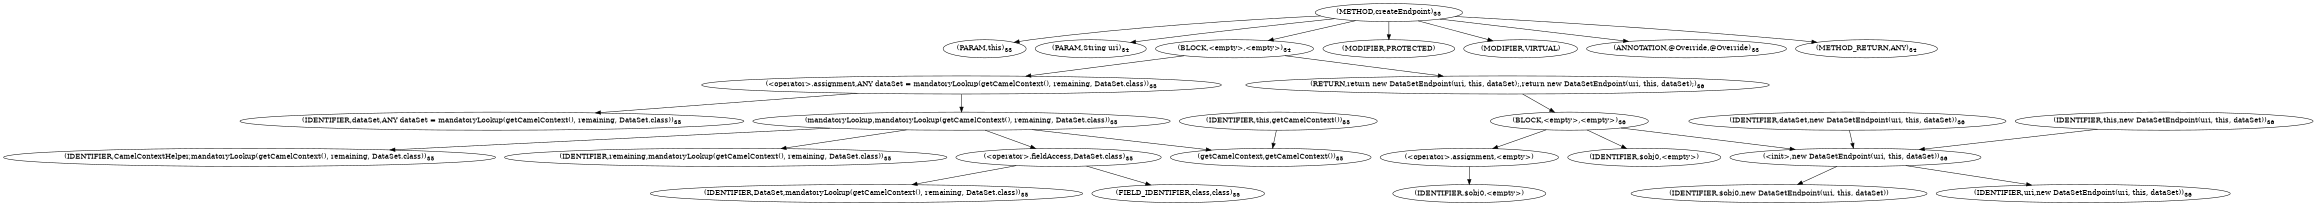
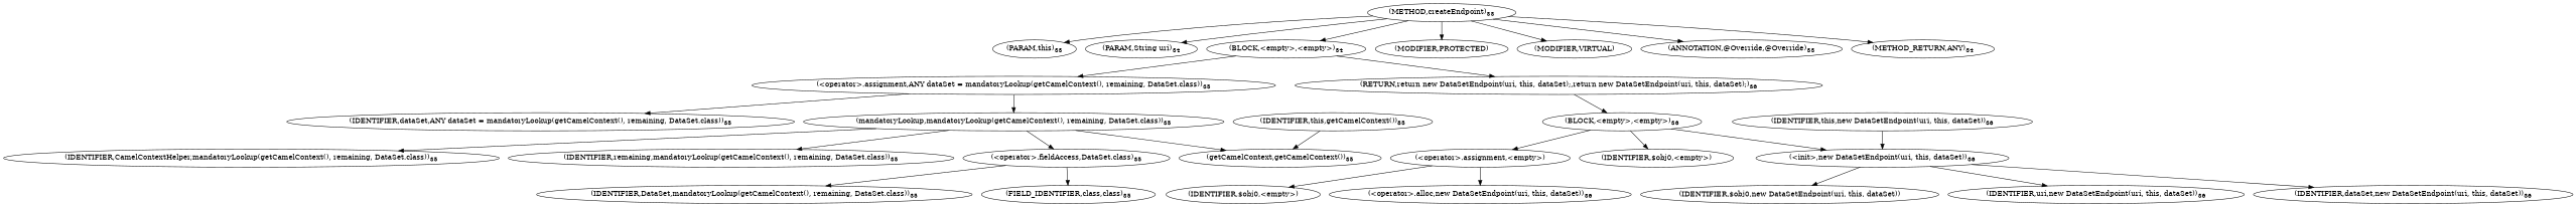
  digraph {
    n1 [label=<(METHOD,createEndpoint)<SUB>33</SUB>>]
    n2 [label=<(PARAM,this)<SUB>33</SUB>>]
    n3 [label=<(PARAM,String uri)<SUB>34</SUB>>]
    n4 [label=<(BLOCK,&lt;empty&gt;,&lt;empty&gt;)<SUB>34</SUB>>]
    n5 [label=<(MODIFIER,PROTECTED)>]
    n6 [label=<(MODIFIER,VIRTUAL)>]
    n7 [label=<(ANNOTATION,@Override,@Override)<SUB>33</SUB>>]
    n8 [label=<(METHOD_RETURN,ANY)<SUB>34</SUB>>]
    n9 [label=<(&lt;operator&gt;.assignment,ANY dataSet = mandatoryLookup(getCamelContext(), remaining, DataSet.class))<SUB>35</SUB>>]
    n10 [label=<(RETURN,return new DataSetEndpoint(uri, this, dataSet);,return new DataSetEndpoint(uri, this, dataSet);)<SUB>36</SUB>>]
    n11 [label=<(IDENTIFIER,dataSet,ANY dataSet = mandatoryLookup(getCamelContext(), remaining, DataSet.class))<SUB>35</SUB>>]
    n12 [label=<(mandatoryLookup,mandatoryLookup(getCamelContext(), remaining, DataSet.class))<SUB>35</SUB>>]
    n13 [label=<(BLOCK,&lt;empty&gt;,&lt;empty&gt;)<SUB>36</SUB>>]
    n14 [label=<(IDENTIFIER,CamelContextHelper,mandatoryLookup(getCamelContext(), remaining, DataSet.class))<SUB>35</SUB>>]
    n15 [label=<(getCamelContext,getCamelContext())<SUB>35</SUB>>]
    n16 [label=<(IDENTIFIER,remaining,mandatoryLookup(getCamelContext(), remaining, DataSet.class))<SUB>35</SUB>>]
    n17 [label=<(&lt;operator&gt;.fieldAccess,DataSet.class)<SUB>35</SUB>>]
    n18 [label=<(IDENTIFIER,DataSet,mandatoryLookup(getCamelContext(), remaining, DataSet.class))<SUB>35</SUB>>]
    n19 [label=<(FIELD_IDENTIFIER,class,class)<SUB>35</SUB>>]
    n20 [label=<(IDENTIFIER,this,getCamelContext())<SUB>85</SUB>>]
    n21 [label=<(&lt;operator&gt;.assignment,&lt;empty&gt;)>]
    n22 [label=<(&lt;init&gt;,new DataSetEndpoint(uri, this, dataSet))<SUB>36</SUB>>]
    n23 [label=<(IDENTIFIER,$obj0,&lt;empty&gt;)>]
    n24 [label=<(IDENTIFIER,$obj0,&lt;empty&gt;)>]
+   n25 [label=<(&lt;operator&gt;.alloc,new DataSetEndpoint(uri, this, dataSet))<SUB>36</SUB>>]
    n26 [label=<(IDENTIFIER,$obj0,new DataSetEndpoint(uri, this, dataSet))>]
    n27 [label=<(IDENTIFIER,uri,new DataSetEndpoint(uri, this, dataSet))<SUB>36</SUB>>]
    n28 [label=<(IDENTIFIER,dataSet,new DataSetEndpoint(uri, this, dataSet))<SUB>36</SUB>>]
    n29 [label=<(IDENTIFIER,this,new DataSetEndpoint(uri, this, dataSet))<SUB>36</SUB>>]
    n1 -> n2
    n1 -> n3
    n1 -> n4
    n1 -> n5
    n1 -> n6
    n1 -> n7
    n1 -> n8
    n4 -> n9
    n4 -> n10
    n9 -> n11
    n9 -> n12
    n10 -> n13
    n12 -> n14
    n12 -> n15
    n12 -> n16
    n12 -> n17
    n13 -> n21
    n13 -> n22
    n13 -> n23
    n17 -> n18
    n17 -> n19
    n20 -> n15
    n21 -> n24
+   n21 -> n25
    n22 -> n26
    n22 -> n27
-   n28 -> n22
+   n22 -> n28
    n29 -> n22
  }
